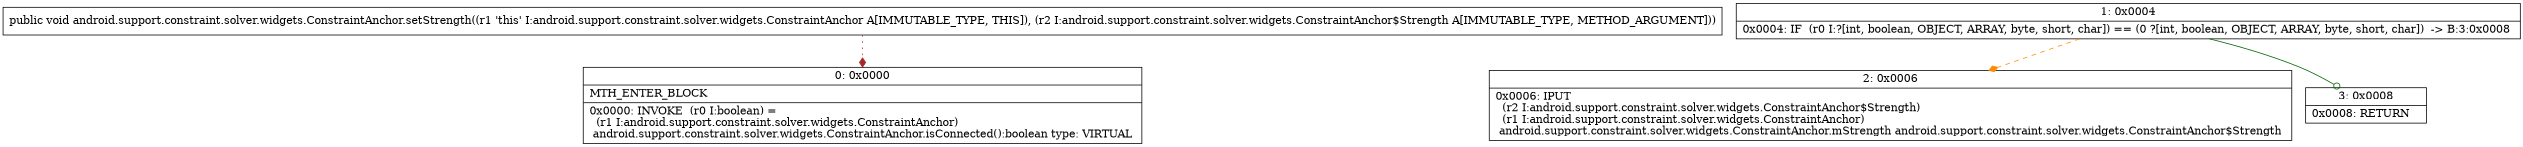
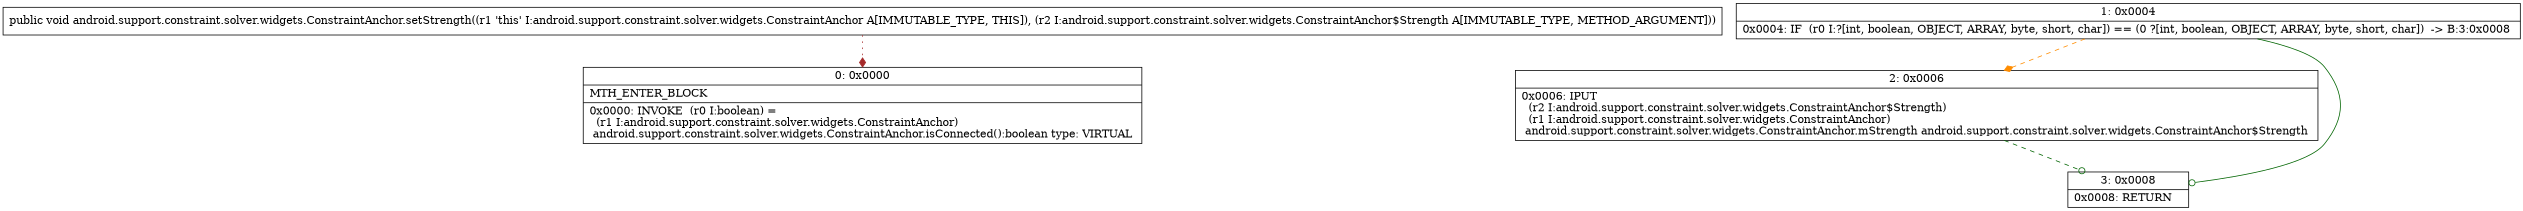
  digraph {
    node [shape=record]
    edge [arrowhead=diamond color=darkgreen style=dashed]
    n1 [label="{0\:\ 0x0000|MTH_ENTER_BLOCK\l|0x0000: INVOKE  (r0 I:boolean) = \l  (r1 I:android.support.constraint.solver.widgets.ConstraintAnchor)\l android.support.constraint.solver.widgets.ConstraintAnchor.isConnected():boolean type: VIRTUAL \l}"]
    n2 [label="{1\:\ 0x0004|0x0004: IF  (r0 I:?[int, boolean, OBJECT, ARRAY, byte, short, char]) == (0 ?[int, boolean, OBJECT, ARRAY, byte, short, char])  \-\> B:3:0x0008 \l}"]
    n3 [label="{2\:\ 0x0006|0x0006: IPUT  \l  (r2 I:android.support.constraint.solver.widgets.ConstraintAnchor$Strength)\l  (r1 I:android.support.constraint.solver.widgets.ConstraintAnchor)\l android.support.constraint.solver.widgets.ConstraintAnchor.mStrength android.support.constraint.solver.widgets.ConstraintAnchor$Strength \l}"]
    n4 [label="{3\:\ 0x0008|0x0008: RETURN   \l}"]
    n5 [label="{public void android.support.constraint.solver.widgets.ConstraintAnchor.setStrength((r1 'this' I:android.support.constraint.solver.widgets.ConstraintAnchor A[IMMUTABLE_TYPE, THIS]), (r2 I:android.support.constraint.solver.widgets.ConstraintAnchor$Strength A[IMMUTABLE_TYPE, METHOD_ARGUMENT])) }"]
    n2 -> n3 [color=darkorange]
    n2 -> n4 [arrowhead=odot style=solid]
+   n3 -> n4 [arrowhead=odot]
    n5 -> n1 [color=brown style=dotted]
  }
